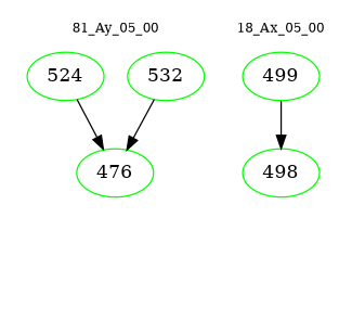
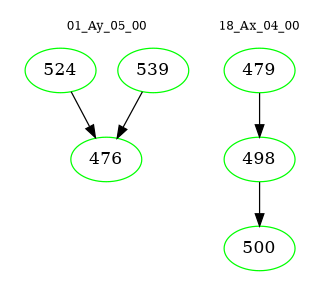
  digraph {
    node [color=green]
    edge [color=black]
-   n1 [label=532]
+   n1 [label=539]
    n2 [label=524]
    n3 [label=476]
-   n4 [label=499]
+   n4 [label=479]
    n5 [label=498]
+   n6 [label=500]
    subgraph cluster_1 {
      color=white
      fontsize=10
-     label="81_Ay_05_00"
+     label="01_Ay_05_00"
      n1
      n2
      n3
    }
    subgraph cluster_2 {
      color=white
      fontsize=10
-     label="18_Ax_05_00"
+     label="18_Ax_04_00"
      n4
      n5
+     n6
    }
    n1 -> n3
    n2 -> n3
    n4 -> n5
+   n5 -> n6
  }
